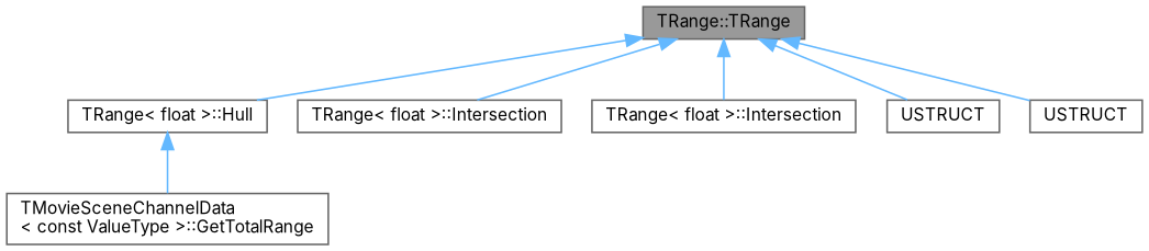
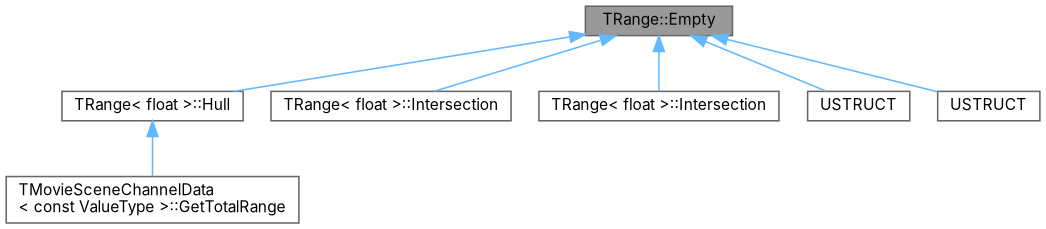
  digraph {
    fontname=Inter
    rankdir=TB
    node [color=grey40 fillcolor=white fontname=Inter fontsize=10 shape=box style=filled]
    edge [color=steelblue1 dir=back fontname=Inter fontsize=10 labelfontname=Helvetica labelfontsize=10 style=solid]
-   n1 [color=gray40 fillcolor=grey60 fontcolor=black height=0.2 label="TRange::TRange" width=0.4]
+   n1 [color=gray40 fillcolor=grey60 fontcolor=black height=0.2 label="TRange::Empty" width=0.4]
    n2 [height=0.2 label="TRange\< float \>::Hull" width=0.4]
    n3 [height=0.2 label="TRange\< float \>::Intersection" width=0.4]
    n4 [height=0.2 label="TRange\< float \>::Intersection" width=0.4]
    n5 [height=0.2 label=USTRUCT width=0.4]
    n6 [height=0.2 label=USTRUCT width=0.4]
    n7 [height=0.2 label="TMovieSceneChannelData\l\< const ValueType \>::GetTotalRange" width=0.4]
    n1 -> n2
    n1 -> n3
    n1 -> n4
    n1 -> n5
    n1 -> n6
    n2 -> n7
  }
